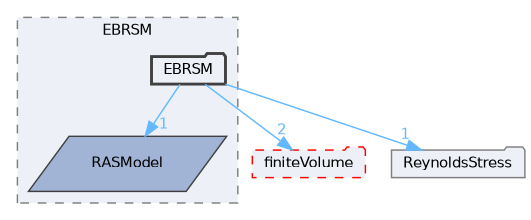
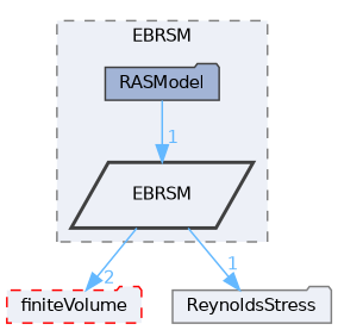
  digraph {
    compound=true
    node [color=grey25 fillcolor="#edf0f7" fontname=Helvetica fontsize=10 shape=parallelogram style=filled]
    edge [color=steelblue1 fontcolor=steelblue1 fontname=Helvetica fontsize=10 headlabel=1 labeldistance=1.5 labelfontname=Helvetica labelfontsize=10]
-   n1 [fillcolor="#a2b4d6" height=0.2 label=RASModel width=0.4]
-   n2 [height=0.2 label=EBRSM shape=folder style="filled,bold" width=0.4]
+   n1 [fillcolor="#a2b4d6" height=0.2 label=RASModel shape=folder width=0.4]
+   n2 [height=0.2 label=EBRSM style="filled,bold" width=0.4]
    n3 [color=red height=0.2 label=finiteVolume shape=folder style="filled,dashed" width=0.4]
    n4 [color=grey50 height=0.2 label=ReynoldsStress shape=folder width=0.4]
    subgraph cluster_1 {
      bgcolor="#edf0f7"
      fontname=Helvetica
      fontsize=10
      label=EBRSM
      pencolor=grey50
      style="filled,dashed"
      n1
      n2
    }
-   n2 -> n1
+   n1 -> n2
    n2 -> n3 [headlabel=2]
    n2 -> n4
  }
